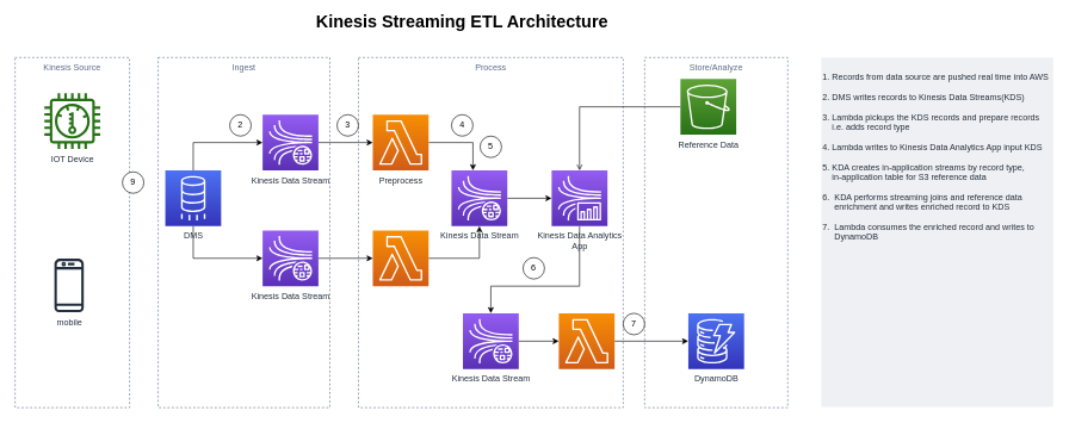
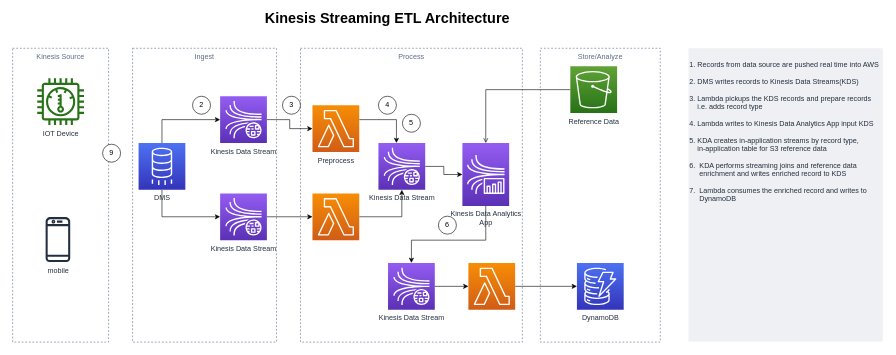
  <mxCell id="0" />
  <mxCell id="1" parent="0" />
  <mxCell id="2" value="Kinesis Source" style="fillColor=none;strokeColor=#5A6C86;dashed=1;verticalAlign=top;fontStyle=0;fontColor=#5A6C86;" parent="1" vertex="1"><mxGeometry x="20" y="80" width="160" height="490" as="geometry" /></mxCell>
  <mxCell id="3" value="Ingest" style="fillColor=none;strokeColor=#5A6C86;dashed=1;verticalAlign=top;fontStyle=0;fontColor=#5A6C86;" parent="1" vertex="1"><mxGeometry x="220" y="80" width="240" height="490" as="geometry" /></mxCell>
  <mxCell id="4" value="Process" style="fillColor=none;strokeColor=#5A6C86;dashed=1;verticalAlign=top;fontStyle=0;fontColor=#5A6C86;" parent="1" vertex="1"><mxGeometry x="500" y="80" width="370" height="490" as="geometry" /></mxCell>
  <mxCell id="5" value="Store/Analyze" style="fillColor=none;strokeColor=#5A6C86;dashed=1;verticalAlign=top;fontStyle=0;fontColor=#5A6C86;" parent="1" vertex="1"><mxGeometry x="900" y="80" width="200" height="490" as="geometry" /></mxCell>
  <mxCell id="6" style="edgeStyle=orthogonalEdgeStyle;rounded=0;orthogonalLoop=1;jettySize=auto;html=1;" parent="1" source="7" target="20" edge="1"><mxGeometry relative="1" as="geometry" /></mxCell>
  <mxCell id="7" value="Kinesis Data Stream" style="outlineConnect=0;fontColor=#232F3E;gradientColor=#945DF2;gradientDirection=north;fillColor=#5A30B5;strokeColor=#ffffff;dashed=0;verticalLabelPosition=bottom;verticalAlign=top;align=center;html=1;fontSize=12;fontStyle=0;aspect=fixed;shape=mxgraph.aws4.resourceIcon;resIcon=mxgraph.aws4.kinesis_data_streams;" parent="1" vertex="1"><mxGeometry x="366" y="160" width="78" height="78" as="geometry" /></mxCell>
  <mxCell id="8" style="edgeStyle=orthogonalEdgeStyle;rounded=0;orthogonalLoop=1;jettySize=auto;html=1;" parent="1" source="9" target="22" edge="1"><mxGeometry relative="1" as="geometry" /></mxCell>
  <mxCell id="9" value="Kinesis Data Stream" style="outlineConnect=0;fontColor=#232F3E;gradientColor=#945DF2;gradientDirection=north;fillColor=#5A30B5;strokeColor=#ffffff;dashed=0;verticalLabelPosition=bottom;verticalAlign=top;align=center;html=1;fontSize=12;fontStyle=0;aspect=fixed;shape=mxgraph.aws4.resourceIcon;resIcon=mxgraph.aws4.kinesis_data_streams;" parent="1" vertex="1"><mxGeometry x="366" y="322" width="78" height="78" as="geometry" /></mxCell>
  <mxCell id="10" style="edgeStyle=orthogonalEdgeStyle;rounded=0;orthogonalLoop=1;jettySize=auto;html=1;" parent="1" source="12" target="7" edge="1"><mxGeometry relative="1" as="geometry"><Array as="points"><mxPoint x="269" y="199" /></Array></mxGeometry></mxCell>
  <mxCell id="11" style="edgeStyle=orthogonalEdgeStyle;rounded=0;orthogonalLoop=1;jettySize=auto;html=1;" parent="1" source="12" target="9" edge="1"><mxGeometry relative="1" as="geometry"><Array as="points"><mxPoint x="269" y="361" /></Array></mxGeometry></mxCell>
  <mxCell id="12" value="DMS" style="outlineConnect=0;fontColor=#232F3E;gradientColor=#4D72F3;gradientDirection=north;fillColor=#3334B9;strokeColor=#ffffff;dashed=0;verticalLabelPosition=bottom;verticalAlign=top;align=center;html=1;fontSize=12;fontStyle=0;aspect=fixed;shape=mxgraph.aws4.resourceIcon;resIcon=mxgraph.aws4.database_migration_service;" parent="1" vertex="1"><mxGeometry x="230" y="238" width="78" height="78" as="geometry" /></mxCell>
  <mxCell id="13" style="edgeStyle=orthogonalEdgeStyle;rounded=0;orthogonalLoop=1;jettySize=auto;html=1;endArrow=open;" parent="1" source="14" target="18" edge="1"><mxGeometry relative="1" as="geometry" /></mxCell>
  <mxCell id="14" value="Reference Data" style="outlineConnect=0;fontColor=#232F3E;gradientColor=#60A337;gradientDirection=north;fillColor=#277116;strokeColor=#ffffff;dashed=0;verticalLabelPosition=bottom;verticalAlign=top;align=center;html=1;fontSize=12;fontStyle=0;aspect=fixed;shape=mxgraph.aws4.resourceIcon;resIcon=mxgraph.aws4.s3;" parent="1" vertex="1"><mxGeometry x="950" y="110" width="78" height="78" as="geometry" /></mxCell>
  <mxCell id="15" value="IOT Device" style="outlineConnect=0;fontColor=#232F3E;gradientColor=none;fillColor=#277116;strokeColor=none;dashed=0;verticalLabelPosition=bottom;verticalAlign=top;align=center;html=1;fontSize=12;fontStyle=0;aspect=fixed;pointerEvents=1;shape=mxgraph.aws4.thermostat;" parent="1" vertex="1"><mxGeometry x="61" y="130" width="78" height="78" as="geometry" /></mxCell>
  <mxCell id="16" value="mobile" style="outlineConnect=0;fontColor=#232F3E;gradientColor=none;fillColor=#232F3E;strokeColor=none;dashed=0;verticalLabelPosition=bottom;verticalAlign=top;align=center;html=1;fontSize=12;fontStyle=0;aspect=fixed;pointerEvents=1;shape=mxgraph.aws4.mobile_client;" parent="1" vertex="1"><mxGeometry x="75" y="360" width="41" height="78" as="geometry" /></mxCell>
  <mxCell id="17" style="edgeStyle=orthogonalEdgeStyle;rounded=0;orthogonalLoop=1;jettySize=auto;html=1;" parent="1" source="18" target="26" edge="1"><mxGeometry relative="1" as="geometry"><Array as="points"><mxPoint x="809" y="400" /><mxPoint x="685" y="400" /></Array></mxGeometry></mxCell>
- <mxCell id="18" value="Kinesis Data Analytics &lt;br&gt;App" style="outlineConnect=0;fontColor=#232F3E;gradientColor=#945DF2;gradientDirection=north;fillColor=#5A30B5;strokeColor=#ffffff;dashed=0;verticalLabelPosition=bottom;verticalAlign=top;align=center;html=1;fontSize=12;fontStyle=0;aspect=fixed;shape=mxgraph.aws4.resourceIcon;resIcon=mxgraph.aws4.kinesis_data_analytics;" parent="1" vertex="1"><mxGeometry x="770" y="238" width="78" height="78" as="geometry" /></mxCell>
+ <mxCell id="18" value="Kinesis Data Analytics &lt;br&gt;App" style="outlineConnect=0;fontColor=#232F3E;gradientColor=#945DF2;gradientDirection=north;fillColor=#5A30B5;strokeColor=#ffffff;dashed=0;verticalLabelPosition=bottom;verticalAlign=top;align=center;html=1;fontSize=12;fontStyle=0;aspect=fixed;shape=mxgraph.aws4.resourceIcon;resIcon=mxgraph.aws4.kinesis_data_analytics;" parent="1" vertex="1"><mxGeometry x="770" y="238" width="78" height="105" as="geometry" /></mxCell>
  <mxCell id="19" style="edgeStyle=orthogonalEdgeStyle;rounded=0;orthogonalLoop=1;jettySize=auto;html=1;" parent="1" source="20" target="24" edge="1"><mxGeometry relative="1" as="geometry"><Array as="points"><mxPoint x="660" y="199" /></Array></mxGeometry></mxCell>
- <mxCell id="20" value="Preprocess" style="outlineConnect=0;fontColor=#232F3E;gradientColor=#F78E04;gradientDirection=north;fillColor=#D05C17;strokeColor=#ffffff;dashed=0;verticalLabelPosition=bottom;verticalAlign=top;align=center;html=1;fontSize=12;fontStyle=0;aspect=fixed;shape=mxgraph.aws4.resourceIcon;resIcon=mxgraph.aws4.lambda;" parent="1" vertex="1"><mxGeometry x="520" y="160" width="78" height="78" as="geometry" /></mxCell>
+ <mxCell id="20" value="Preprocess" style="outlineConnect=0;fontColor=#232F3E;gradientColor=#F78E04;gradientDirection=north;fillColor=#D05C17;strokeColor=#ffffff;dashed=0;verticalLabelPosition=bottom;verticalAlign=top;align=center;html=1;fontSize=12;fontStyle=0;aspect=fixed;shape=mxgraph.aws4.resourceIcon;resIcon=mxgraph.aws4.lambda;" parent="1" vertex="1"><mxGeometry x="520" y="175" width="78" height="78" as="geometry" /></mxCell>
  <mxCell id="21" style="edgeStyle=orthogonalEdgeStyle;rounded=0;orthogonalLoop=1;jettySize=auto;html=1;" parent="1" source="22" target="24" edge="1"><mxGeometry relative="1" as="geometry" /></mxCell>
  <mxCell id="22" value="" style="outlineConnect=0;fontColor=#232F3E;gradientColor=#F78E04;gradientDirection=north;fillColor=#D05C17;strokeColor=#ffffff;dashed=0;verticalLabelPosition=bottom;verticalAlign=top;align=center;html=1;fontSize=12;fontStyle=0;aspect=fixed;shape=mxgraph.aws4.resourceIcon;resIcon=mxgraph.aws4.lambda;" parent="1" vertex="1"><mxGeometry x="520" y="322" width="78" height="78" as="geometry" /></mxCell>
  <mxCell id="23" style="edgeStyle=orthogonalEdgeStyle;rounded=0;orthogonalLoop=1;jettySize=auto;html=1;" parent="1" source="24" target="18" edge="1"><mxGeometry relative="1" as="geometry" /></mxCell>
  <mxCell id="24" value="Kinesis Data Stream" style="outlineConnect=0;fontColor=#232F3E;gradientColor=#945DF2;gradientDirection=north;fillColor=#5A30B5;strokeColor=#ffffff;dashed=0;verticalLabelPosition=bottom;verticalAlign=top;align=center;html=1;fontSize=12;fontStyle=0;aspect=fixed;shape=mxgraph.aws4.resourceIcon;resIcon=mxgraph.aws4.kinesis_data_streams;" parent="1" vertex="1"><mxGeometry x="630" y="238" width="78" height="78" as="geometry" /></mxCell>
  <mxCell id="25" style="edgeStyle=orthogonalEdgeStyle;rounded=0;orthogonalLoop=1;jettySize=auto;html=1;" parent="1" source="26" target="28" edge="1"><mxGeometry relative="1" as="geometry" /></mxCell>
  <mxCell id="26" value="Kinesis Data Stream" style="outlineConnect=0;fontColor=#232F3E;gradientColor=#945DF2;gradientDirection=north;fillColor=#5A30B5;strokeColor=#ffffff;dashed=0;verticalLabelPosition=bottom;verticalAlign=top;align=center;html=1;fontSize=12;fontStyle=0;aspect=fixed;shape=mxgraph.aws4.resourceIcon;resIcon=mxgraph.aws4.kinesis_data_streams;" parent="1" vertex="1"><mxGeometry x="646" y="438" width="78" height="78" as="geometry" /></mxCell>
  <mxCell id="27" style="edgeStyle=orthogonalEdgeStyle;rounded=0;orthogonalLoop=1;jettySize=auto;html=1;" parent="1" source="28" target="29" edge="1"><mxGeometry relative="1" as="geometry" /></mxCell>
  <mxCell id="28" value="" style="outlineConnect=0;fontColor=#232F3E;gradientColor=#F78E04;gradientDirection=north;fillColor=#D05C17;strokeColor=#ffffff;dashed=0;verticalLabelPosition=bottom;verticalAlign=top;align=center;html=1;fontSize=12;fontStyle=0;aspect=fixed;shape=mxgraph.aws4.resourceIcon;resIcon=mxgraph.aws4.lambda;" parent="1" vertex="1"><mxGeometry x="780" y="438" width="78" height="78" as="geometry" /></mxCell>
  <mxCell id="29" value="DynamoDB" style="outlineConnect=0;fontColor=#232F3E;gradientColor=#4D72F3;gradientDirection=north;fillColor=#3334B9;strokeColor=#ffffff;dashed=0;verticalLabelPosition=bottom;verticalAlign=top;align=center;html=1;fontSize=12;fontStyle=0;aspect=fixed;shape=mxgraph.aws4.resourceIcon;resIcon=mxgraph.aws4.dynamodb;" parent="1" vertex="1"><mxGeometry x="961" y="438" width="78" height="78" as="geometry" /></mxCell>
  <mxCell id="30" value="&lt;font style=&quot;font-size: 24px&quot;&gt;&lt;b&gt;Kinesis Streaming ETL Architecture&lt;/b&gt;&lt;/font&gt;" style="text;html=1;strokeColor=none;fillColor=none;align=center;verticalAlign=middle;whiteSpace=wrap;rounded=0;" vertex="1" parent="1"><mxGeometry x="410" y="20" width="470" height="20" as="geometry" /></mxCell>
  <mxCell id="31" value="9" style="ellipse;whiteSpace=wrap;html=1;aspect=fixed;" vertex="1" parent="1"><mxGeometry x="170" y="240" width="30" height="30" as="geometry" /></mxCell>
  <mxCell id="32" value="2" style="ellipse;whiteSpace=wrap;html=1;aspect=fixed;" vertex="1" parent="1"><mxGeometry x="320" y="160" width="30" height="30" as="geometry" /></mxCell>
  <mxCell id="33" value="3" style="ellipse;whiteSpace=wrap;html=1;aspect=fixed;" vertex="1" parent="1"><mxGeometry x="470" y="160" width="30" height="30" as="geometry" /></mxCell>
  <mxCell id="34" value="4" style="ellipse;whiteSpace=wrap;html=1;aspect=fixed;" vertex="1" parent="1"><mxGeometry x="630" y="160" width="30" height="30" as="geometry" /></mxCell>
  <mxCell id="35" value="5" style="ellipse;whiteSpace=wrap;html=1;aspect=fixed;" vertex="1" parent="1"><mxGeometry x="670" y="190" width="30" height="30" as="geometry" /></mxCell>
  <mxCell id="36" value="6" style="ellipse;whiteSpace=wrap;html=1;aspect=fixed;" vertex="1" parent="1"><mxGeometry x="730" y="360" width="30" height="30" as="geometry" /></mxCell>
- <mxCell id="37" value="7" style="ellipse;whiteSpace=wrap;html=1;aspect=fixed;" vertex="1" parent="1"><mxGeometry x="870" y="438" width="30" height="30" as="geometry" /></mxCell>
  <mxCell id="38" value="&#10;1. Records from data source are pushed real time into AWS&#10; &#10;2. DMS writes records to Kinesis Data Streams(KDS) &#10;&#10;3. Lambda pickups the KDS records and prepare records&#10;    i.e. adds record type&#10;    &#10;4. Lambda writes to Kinesis Data Analytics App input KDS&#10;&#10;5. KDA creates in-application streams by record type, &#10;    in-application table for S3 reference data&#10;&#10;6.  KDA performs streaming joins and reference data &#10;     enrichment and writes enriched record to KDS&#10;&#10;7.  Lambda consumes the enriched record and writes to &#10;     DynamoDB &#10;" style="fillColor=#EFF0F3;strokeColor=none;dashed=0;verticalAlign=top;fontStyle=0;fontColor=#232F3D;align=left;" vertex="1" parent="1"><mxGeometry x="1147" y="80" width="324" height="489" as="geometry" /></mxCell>
